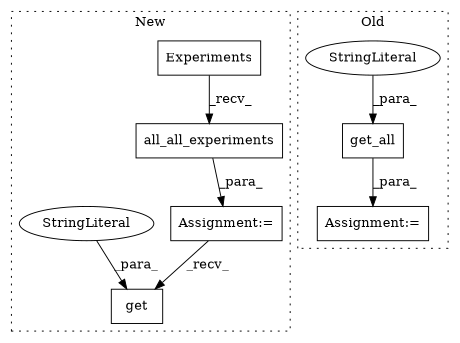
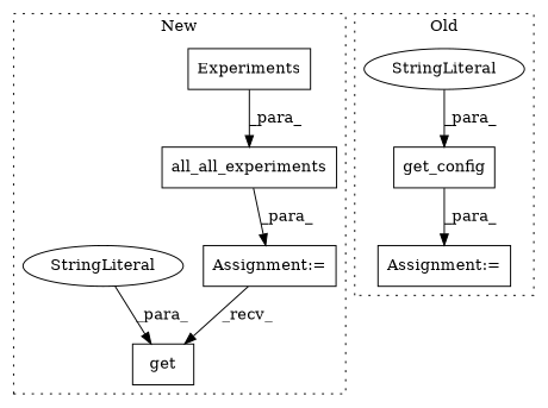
  digraph {
    node [a=32 l=1 shape=box]
    n1 [l=21 label=all_all_experiments s=6570]
    n2 [a=7 label="Assignment:=" s=6555]
    n3 [l=13 label=Experiments s=6556]
    n4 [l="4,1" label=get s="6655,6665"]
    n5 [a=45 l=6 label=StringLiteral s=6659 shape=ellipse]
-   n6 [l="11,1" label=get_all s="6345,6372"]
+   n6 [l="11,1" label=get_config s="6345,6372"]
    n7 [a=45 l=16 label=StringLiteral s=6356 shape=ellipse]
    n8 [a=7 label="Assignment:=" s=6333]
    subgraph cluster_1 {
      label=New
      style=dotted
      n1
      n2
      n3
      n4
      n5
    }
    subgraph cluster_2 {
      label=Old
      style=dotted
      n6
      n7
      n8
    }
    n1 -> n2 [label=_para_]
    n2 -> n4 [label=_recv_]
-   n3 -> n1 [label=_recv_]
+   n3 -> n1 [label=_para_]
    n5 -> n4 [label=_para_]
    n6 -> n8 [label=_para_]
    n7 -> n6 [label=_para_]
  }
